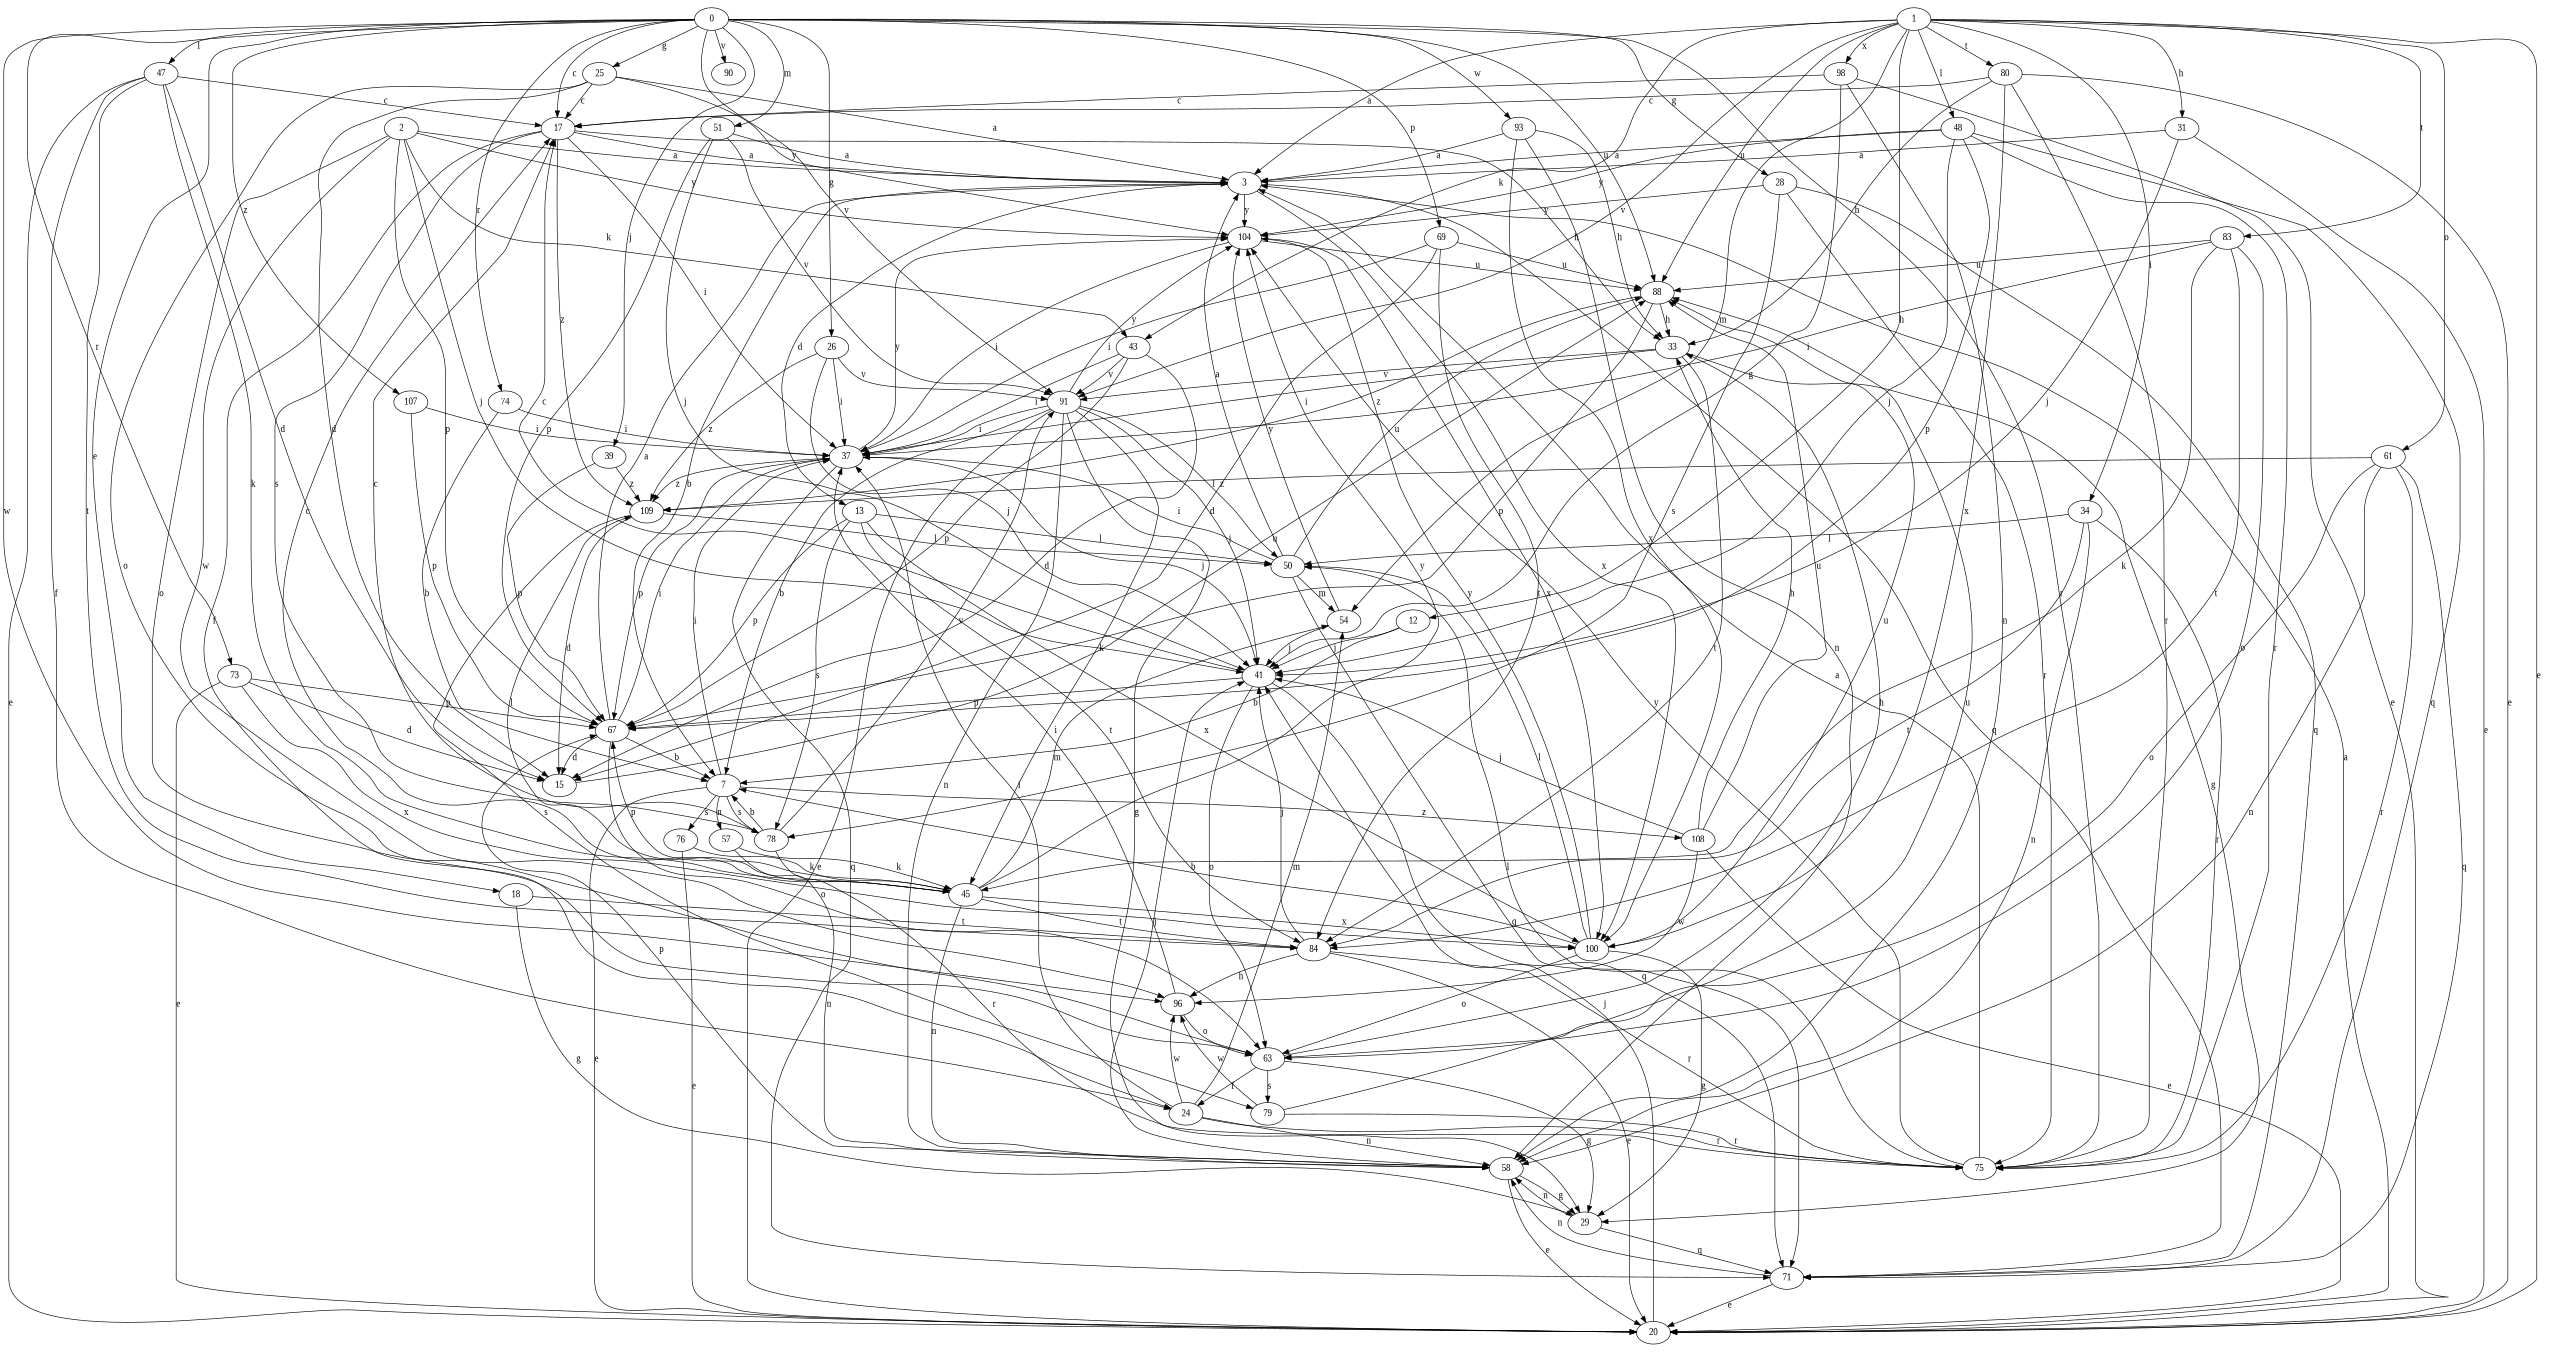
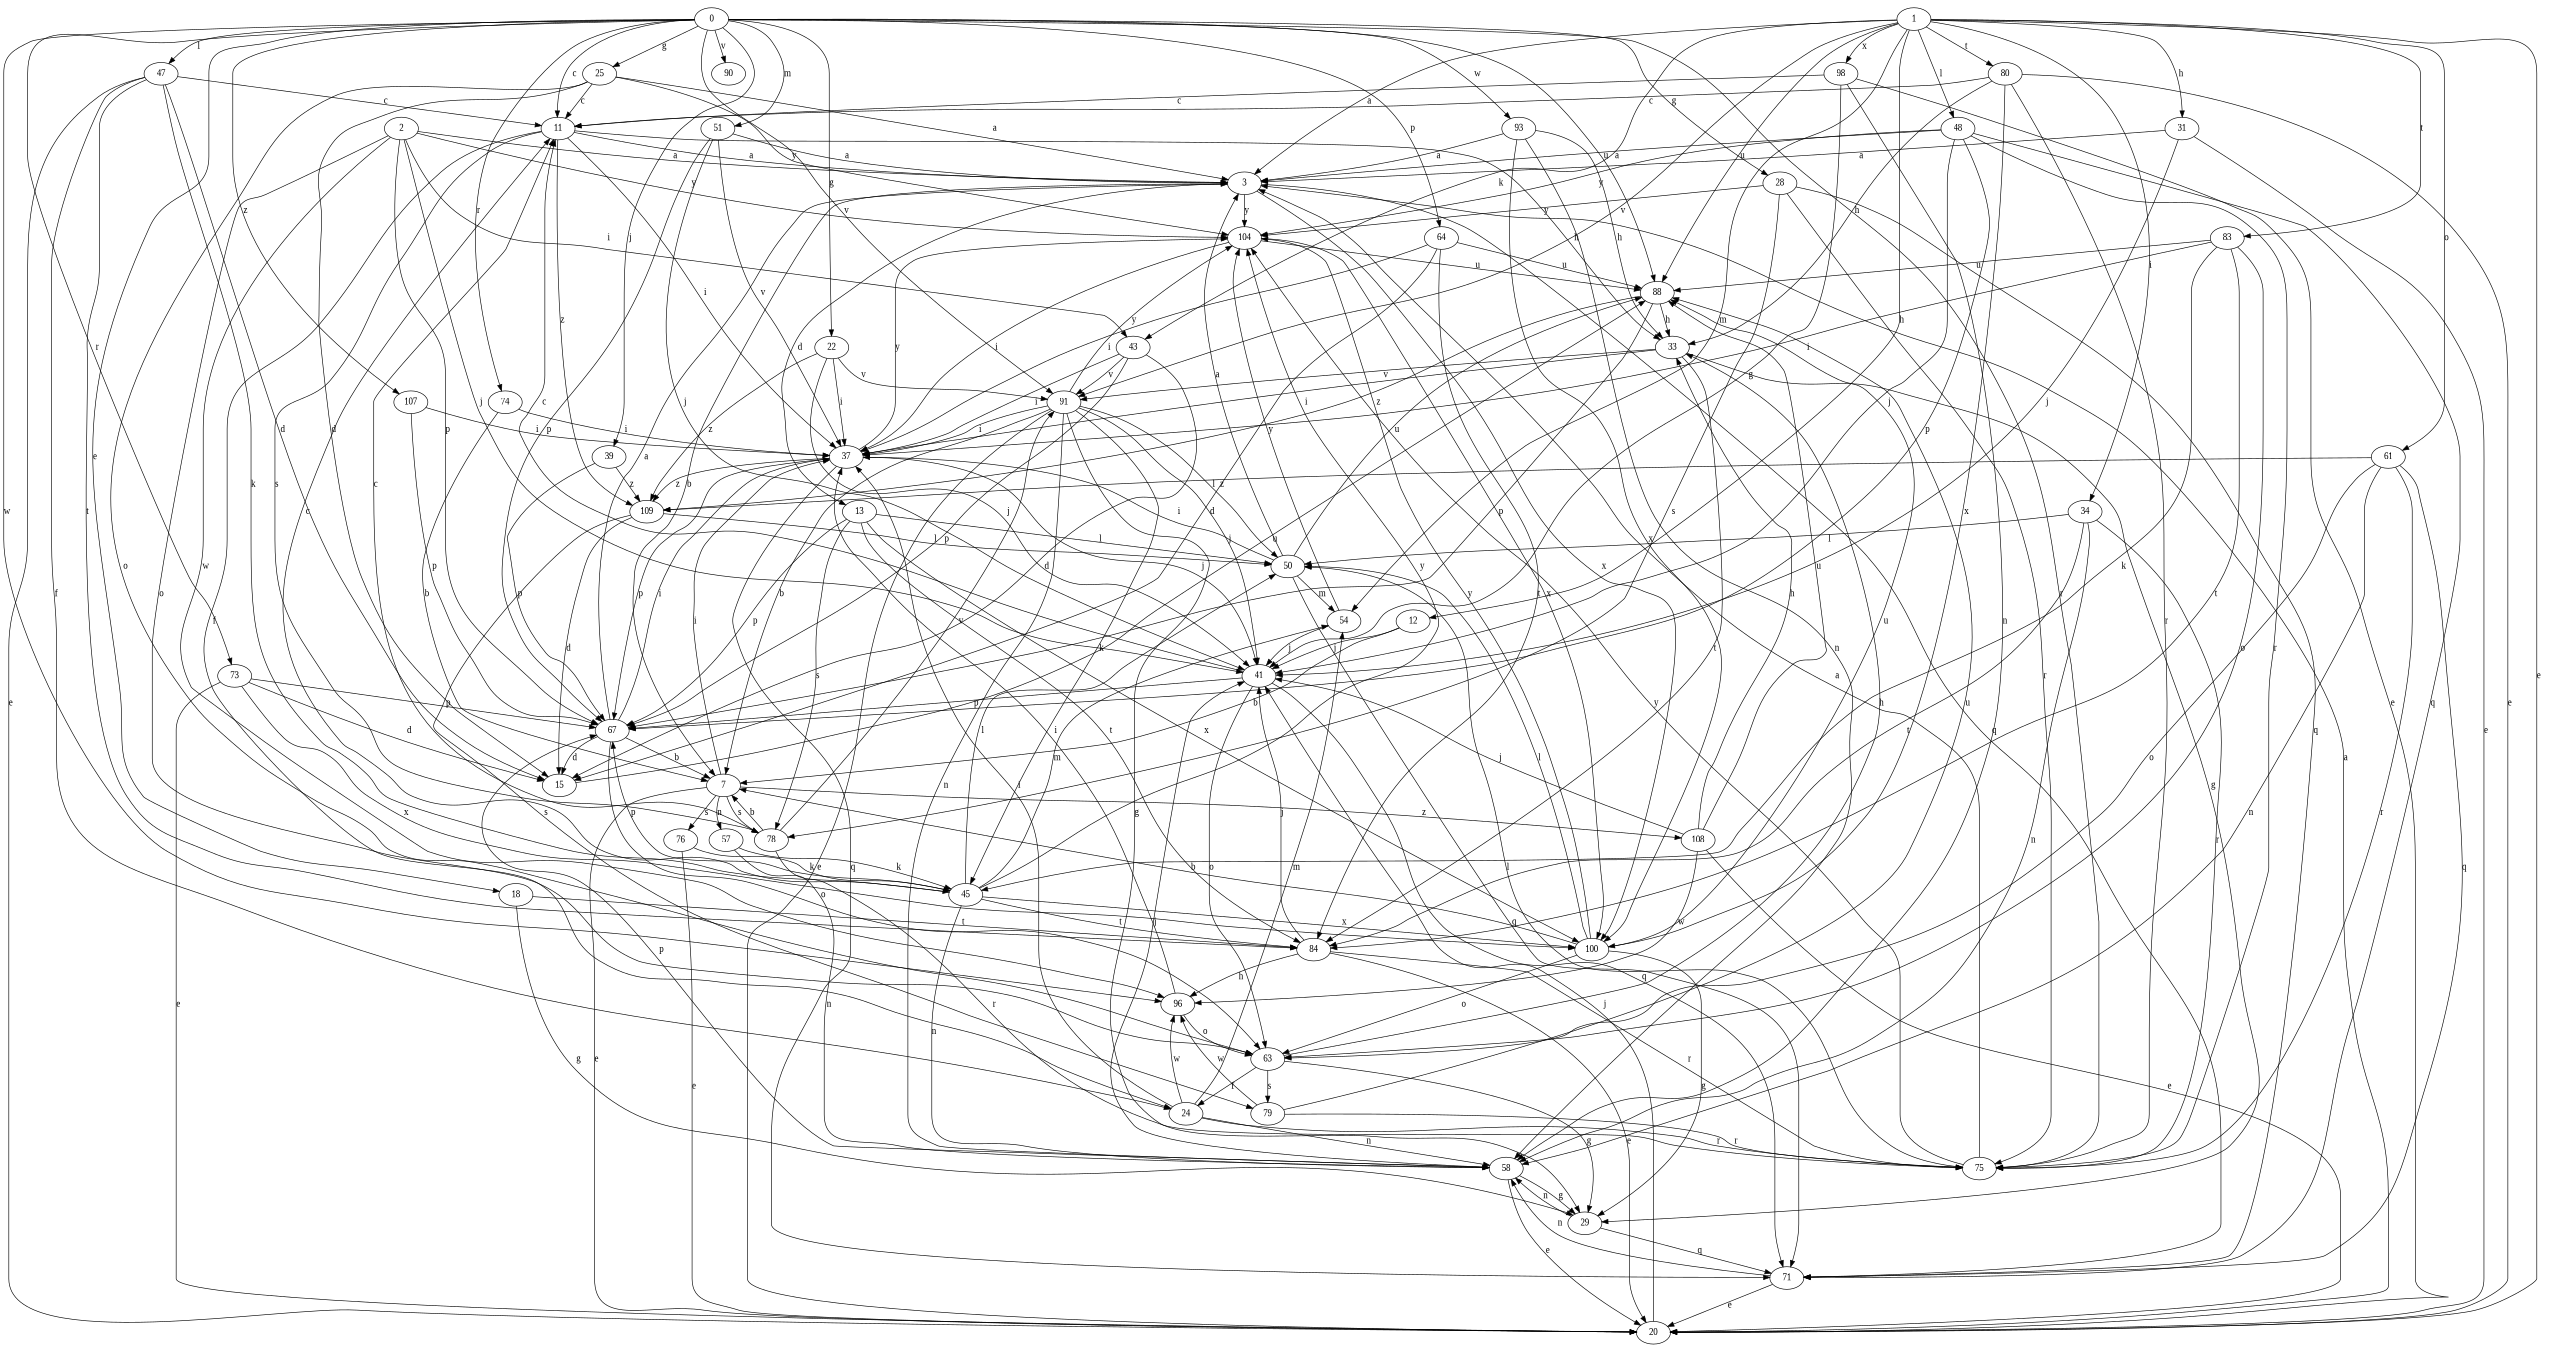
  strict digraph {
    fontname="Liberation Serif"
    node [fontname="Liberation Serif"]
    edge [fontname="Liberation Serif"]
    0
-   11 [label=17]
+   11
    18
    25
-   26
+   26 [label=22]
    28
    39
    47
    51
-   64 [label=69]
+   64
    73
    74
    75
    88
    90
    91
    93
    96
    107
    3
    37
    78
    24
    33
    109
    84
    29
    63
    104
    15
    41
    71
    67
    20
    45
    100
    7
    50
    58
    1
    31
    n42 [label=12]
    34
    43
    48
    54
    61
    80
    83
    98
    13
    2
    79
    57
    76
    108
    0 -> 11 [label=c]
    0 -> 18 [label=e]
    0 -> 25 [label=g]
    0 -> 26 [label=g]
    0 -> 28 [label=g]
    0 -> 39 [label=j]
    0 -> 47 [label=l]
    0 -> 51 [label=m]
    0 -> 64 [label=p]
    0 -> 73 [label=r]
    0 -> 74 [label=r]
    0 -> 75 [label=r]
    0 -> 88 [label=u]
    0 -> 90 [label=v]
    0 -> 91 [label=v]
    0 -> 93 [label=w]
    0 -> 96 [label=w]
    0 -> 107 [label=z]
    11 -> 3 [label=a]
    11 -> 37 [label=i]
    11 -> 78 [label=s]
    11 -> 24 [label=f]
    11 -> 33 [label=h]
    11 -> 109 [label=z]
    18 -> 84 [label=t]
    18 -> 29 [label=g]
    25 -> 11 [label=c]
    25 -> 3 [label=a]
    25 -> 63 [label=o]
    25 -> 104 [label=y]
    25 -> 15 [label=d]
    26 -> 91 [label=v]
    26 -> 37 [label=i]
    26 -> 109 [label=z]
    26 -> 41 [label=j]
    28 -> 75 [label=r]
    28 -> 78 [label=s]
    28 -> 104 [label=y]
    28 -> 71 [label=q]
    39 -> 109 [label=z]
    39 -> 67 [label=p]
    47 -> 11 [label=c]
    47 -> 24 [label=f]
    47 -> 84 [label=t]
    47 -> 15 [label=d]
    47 -> 20 [label=e]
    47 -> 45 [label=k]
-   51 -> 91 [label=v]
+   51 -> 37 [label=v]
    51 -> 3 [label=a]
    51 -> 41 [label=j]
    51 -> 67 [label=p]
    64 -> 88 [label=u]
    64 -> 37 [label=i]
    64 -> 84 [label=t]
    64 -> 15 [label=d]
    73 -> 15 [label=d]
    73 -> 67 [label=p]
    73 -> 20 [label=e]
    73 -> 100 [label=x]
    74 -> 37 [label=i]
    74 -> 7 [label=b]
    75 -> 3 [label=a]
    75 -> 104 [label=y]
    75 -> 50 [label=l]
    88 -> 33 [label=h]
    88 -> 109 [label=z]
    88 -> 67 [label=p]
    91 -> 37 [label=i]
    91 -> 29 [label=g]
    91 -> 104 [label=y]
    91 -> 41 [label=j]
    91 -> 20 [label=e]
    91 -> 45 [label=k]
    91 -> 7 [label=b]
    91 -> 50 [label=l]
    91 -> 58 [label=n]
    93 -> 3 [label=a]
    93 -> 33 [label=h]
    93 -> 100 [label=x]
    93 -> 58 [label=n]
    96 -> 37 [label=i]
    96 -> 63 [label=o]
    107 -> 37 [label=i]
    107 -> 67 [label=p]
    3 -> 104 [label=y]
    3 -> 71 [label=q]
    3 -> 100 [label=x]
    3 -> 7 [label=b]
    3 -> 13 [label=d]
    37 -> 109 [label=z]
    37 -> 104 [label=y]
    37 -> 41 [label=j]
    37 -> 71 [label=q]
    37 -> 67 [label=p]
    78 -> 11 [label=c]
    78 -> 75 [label=r]
    78 -> 91 [label=v]
    78 -> 7 [label=b]
    24 -> 75 [label=r]
    24 -> 96 [label=w]
    24 -> 37 [label=i]
    24 -> 58 [label=n]
    24 -> 54 [label=m]
    33 -> 91 [label=v]
    33 -> 37 [label=i]
    33 -> 84 [label=t]
    33 -> 29 [label=g]
    109 -> 15 [label=d]
    109 -> 50 [label=l]
    109 -> 79 [label=s]
    84 -> 75 [label=r]
    84 -> 96 [label=h]
    84 -> 41 [label=j]
    84 -> 20 [label=e]
    29 -> 71 [label=q]
    29 -> 58 [label=n]
    63 -> 24 [label=f]
    63 -> 33 [label=h]
    63 -> 29 [label=g]
    63 -> 79 [label=s]
    104 -> 88 [label=u]
    104 -> 37 [label=i]
    104 -> 100 [label=x]
    15 -> 88 [label=u]
    41 -> 11 [label=c]
    41 -> 63 [label=o]
    41 -> 71 [label=q]
    41 -> 67 [label=p]
    71 -> 20 [label=e]
    71 -> 58 [label=n]
    67 -> 3 [label=a]
    67 -> 37 [label=i]
    67 -> 63 [label=o]
    67 -> 15 [label=d]
    67 -> 7 [label=b]
    20 -> 3 [label=a]
    20 -> 41 [label=j]
    45 -> 11 [label=c]
    45 -> 84 [label=t]
    45 -> 104 [label=y]
    45 -> 67 [label=p]
    45 -> 100 [label=x]
-   45 -> 109 [label=l]
+   45 -> 50 [label=l]
    45 -> 58 [label=n]
    45 -> 54 [label=m]
    100 -> 88 [label=u]
    100 -> 29 [label=g]
    100 -> 63 [label=o]
    100 -> 104 [label=y]
    100 -> 7 [label=b]
    100 -> 50 [label=l]
    7 -> 37 [label=i]
    7 -> 78 [label=s]
    7 -> 20 [label=e]
    7 -> 57 [label=n]
    7 -> 76 [label=s]
    7 -> 108 [label=z]
    50 -> 88 [label=u]
    50 -> 3 [label=a]
    50 -> 37 [label=i]
    50 -> 71 [label=q]
    50 -> 54 [label=m]
    58 -> 29 [label=g]
    58 -> 41 [label=j]
    58 -> 67 [label=p]
    58 -> 20 [label=e]
    1 -> 88 [label=u]
    1 -> 91 [label=v]
    1 -> 3 [label=a]
    1 -> 20 [label=e]
    1 -> 31 [label=h]
    1 -> n42 [label=h]
    1 -> 34 [label=i]
    1 -> 43 [label=k]
    1 -> 48 [label=l]
    1 -> 54 [label=m]
    1 -> 61 [label=o]
    1 -> 80 [label=t]
    1 -> 83 [label=t]
    1 -> 98 [label=x]
    31 -> 3 [label=a]
    31 -> 41 [label=j]
    31 -> 20 [label=e]
    n42 -> 41 [label=j]
    n42 -> 7 [label=b]
    34 -> 75 [label=r]
    34 -> 84 [label=t]
    34 -> 50 [label=l]
    34 -> 58 [label=n]
    43 -> 91 [label=v]
    43 -> 37 [label=i]
    43 -> 15 [label=d]
    43 -> 67 [label=p]
    48 -> 75 [label=r]
    48 -> 3 [label=a]
    48 -> 104 [label=y]
    48 -> 41 [label=j]
    48 -> 71 [label=q]
    48 -> 67 [label=p]
    54 -> 104 [label=y]
    54 -> 41 [label=j]
    61 -> 75 [label=r]
    61 -> 109 [label=z]
    61 -> 63 [label=o]
    61 -> 71 [label=q]
    61 -> 58 [label=n]
    80 -> 11 [label=c]
    80 -> 75 [label=r]
    80 -> 33 [label=h]
    80 -> 20 [label=e]
    80 -> 100 [label=x]
    83 -> 88 [label=u]
    83 -> 37 [label=i]
    83 -> 84 [label=t]
    83 -> 63 [label=o]
    83 -> 45 [label=k]
    98 -> 11 [label=c]
    98 -> 41 [label=g]
    98 -> 20 [label=e]
    98 -> 58 [label=n]
    13 -> 78 [label=s]
    13 -> 84 [label=t]
    13 -> 67 [label=p]
    13 -> 100 [label=x]
    13 -> 50 [label=l]
    2 -> 96 [label=w]
    2 -> 3 [label=a]
    2 -> 63 [label=o]
    2 -> 104 [label=y]
    2 -> 41 [label=j]
    2 -> 67 [label=p]
-   2 -> 43 [label=k]
+   2 -> 43 [label=i]
    79 -> 75 [label=r]
    79 -> 88 [label=u]
    79 -> 96 [label=w]
    57 -> 45 [label=k]
    57 -> 58 [label=n]
    76 -> 20 [label=e]
    76 -> 45 [label=k]
    108 -> 88 [label=u]
    108 -> 96 [label=w]
    108 -> 33 [label=h]
    108 -> 41 [label=j]
    108 -> 20 [label=e]
  }
